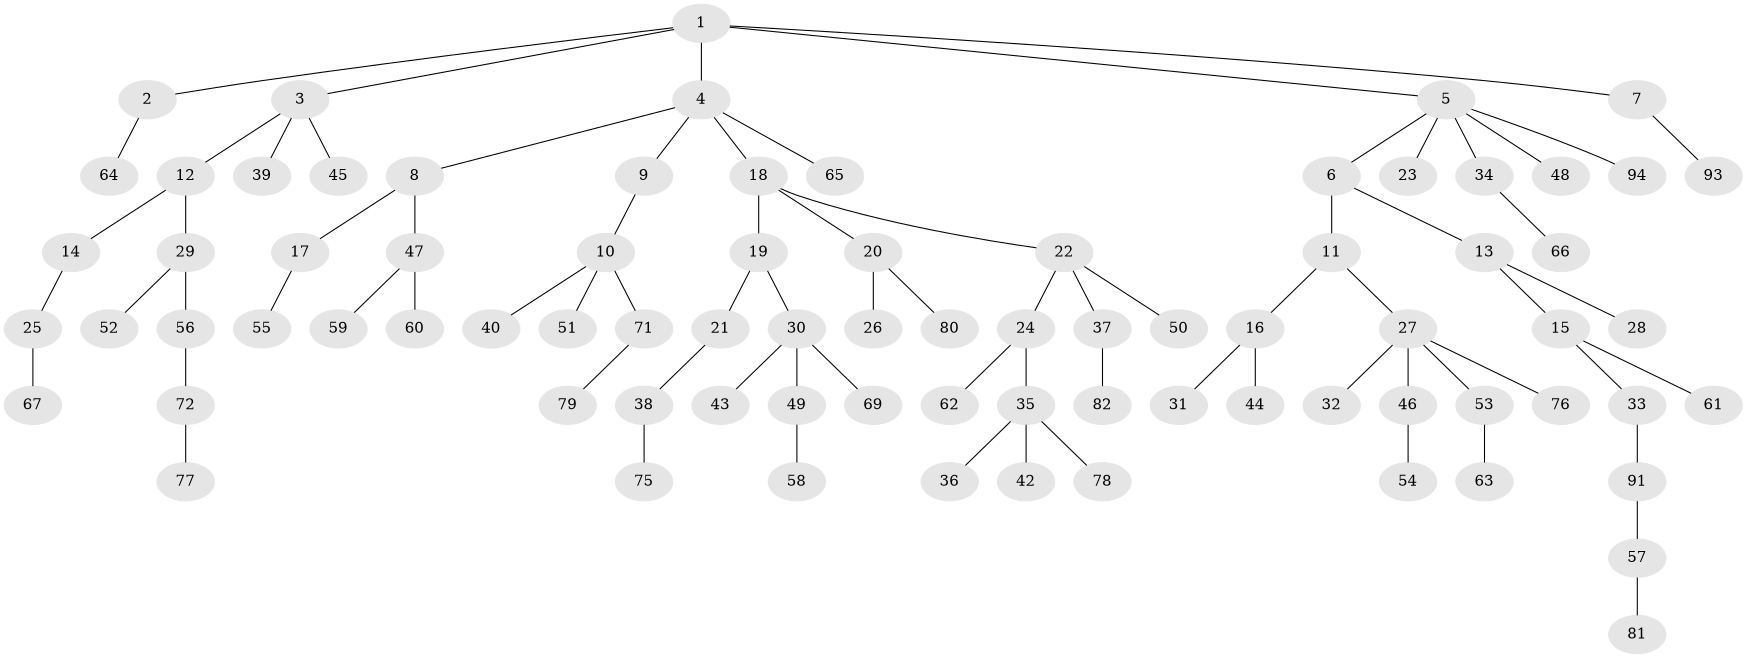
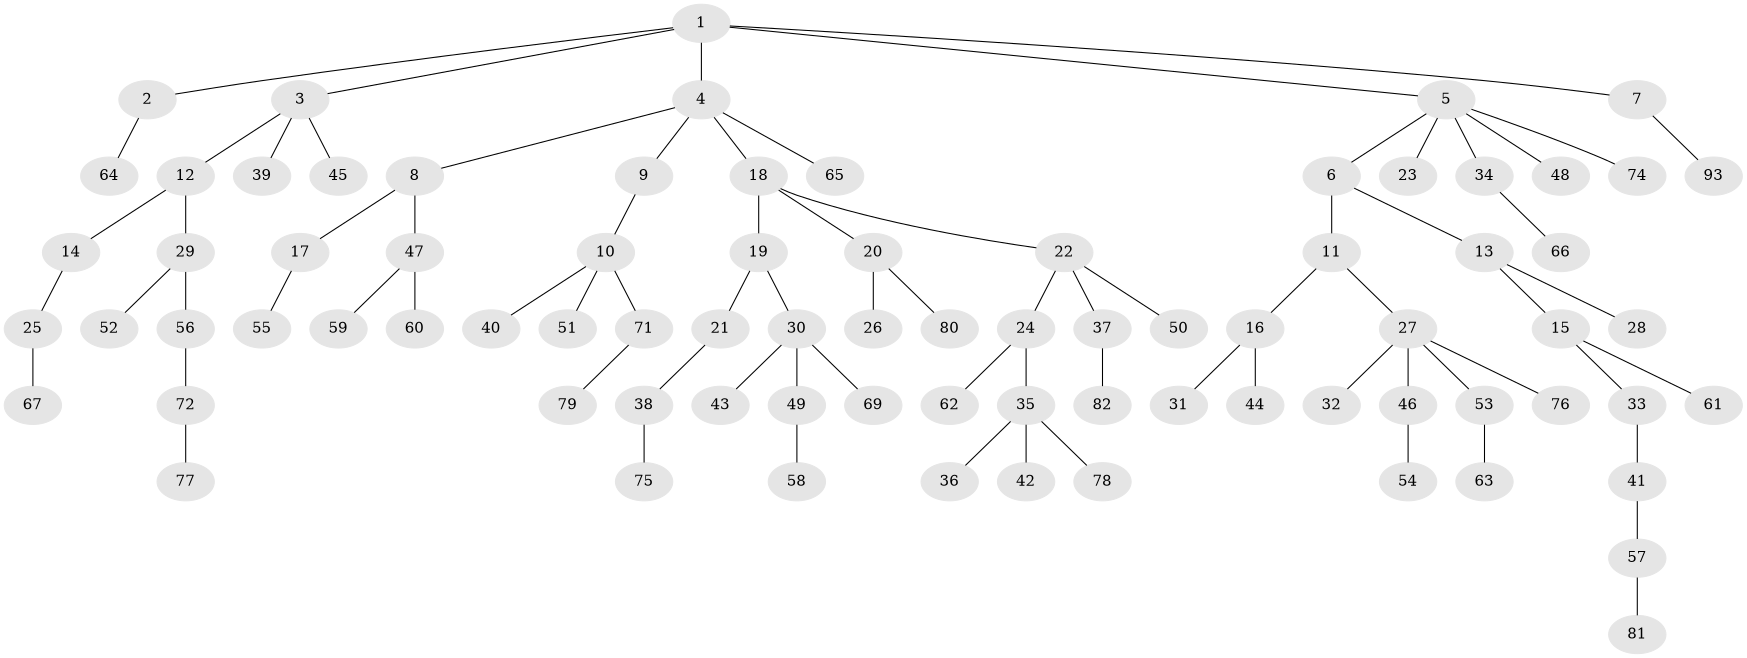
  graph {
    fontname="DejaVu Serif"
    node [color=gray90 fontname="DejaVu Serif" style=filled]
    edge [fontname="DejaVu Serif"]
    1
    2
    3
    4
    5
    7
    64
    12
    39
    45
    8
    9
    18
    65
    6
    23
    34
    48
-   74 [label=94]
+   74
    n20 [label=93]
    14
    29
    17
    47
    10
    19
    20
    22
    11
    13
    66
    16
    27
    15
    28
    55
    59
    60
    40
    51
    71
    79
    31
    44
    32
    46
    53
    76
    25
    52
    56
    33
    61
    67
-   41 [label=91]
+   41
    21
    30
    26
    80
    24
    37
    50
    38
    43
    49
    69
    75
    62
    35
    82
    36
    42
    78
    54
    63
    72
    58
    57
    81
    77
    1 -- 2
    1 -- 3
    1 -- 4
    1 -- 5
    1 -- 7
    2 -- 64
    3 -- 12
    3 -- 39
    3 -- 45
    4 -- 8
    4 -- 9
    4 -- 18
    4 -- 65
    5 -- 6
    5 -- 23
    5 -- 34
    5 -- 48
    5 -- 74
    7 -- n20
    12 -- 14
    12 -- 29
    8 -- 17
    8 -- 47
    9 -- 10
    18 -- 19
    18 -- 20
    18 -- 22
    6 -- 11
    6 -- 13
    34 -- 66
    14 -- 25
    29 -- 52
    29 -- 56
    17 -- 55
    47 -- 59
    47 -- 60
    10 -- 40
    10 -- 51
    10 -- 71
    19 -- 21
    19 -- 30
    20 -- 26
    20 -- 80
    22 -- 24
    22 -- 37
    22 -- 50
    11 -- 16
    11 -- 27
    13 -- 15
    13 -- 28
    16 -- 31
    16 -- 44
    27 -- 32
    27 -- 46
    27 -- 53
    27 -- 76
    15 -- 33
    15 -- 61
    71 -- 79
    46 -- 54
    53 -- 63
    25 -- 67
    56 -- 72
    33 -- 41
    41 -- 57
    21 -- 38
    30 -- 43
    30 -- 49
    30 -- 69
    24 -- 62
    24 -- 35
    37 -- 82
    38 -- 75
    49 -- 58
    35 -- 36
    35 -- 42
    35 -- 78
    72 -- 77
    57 -- 81
  }
